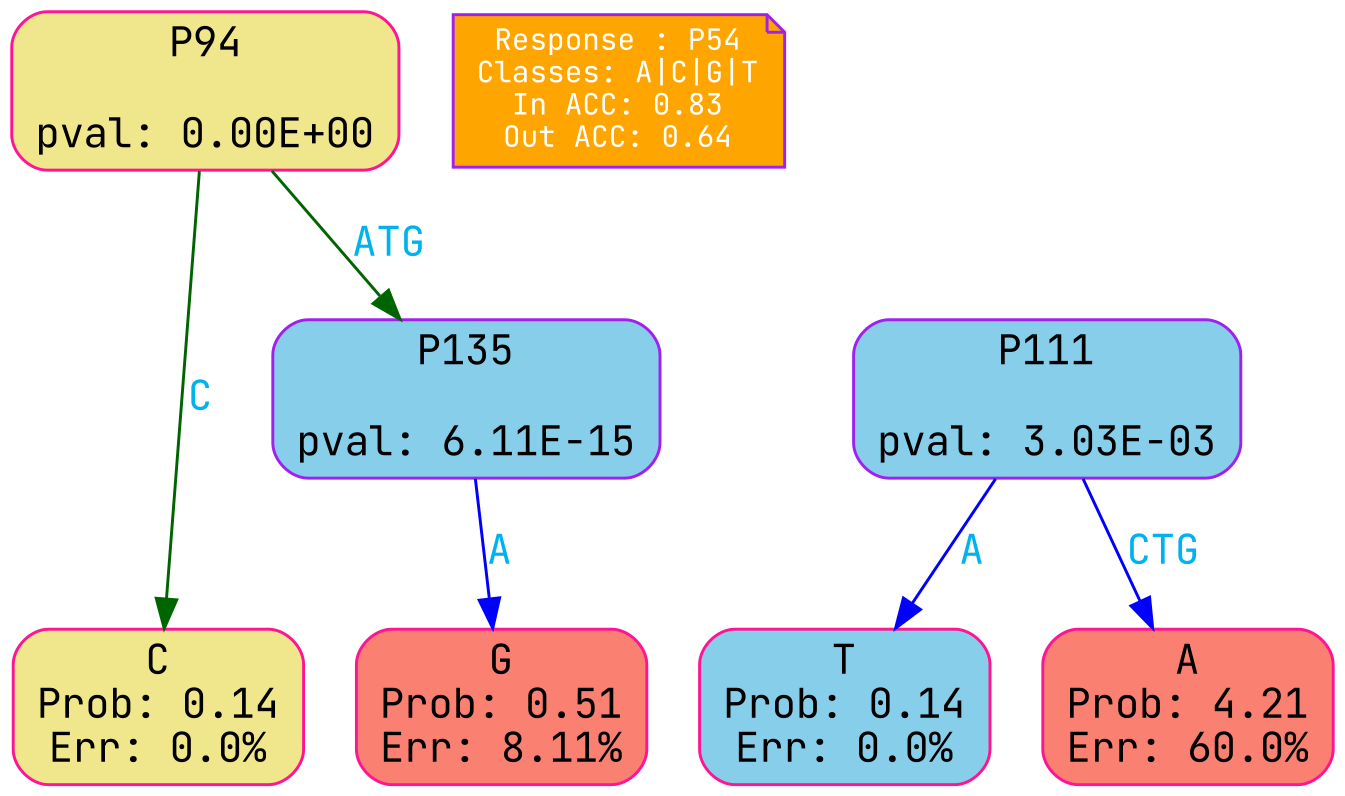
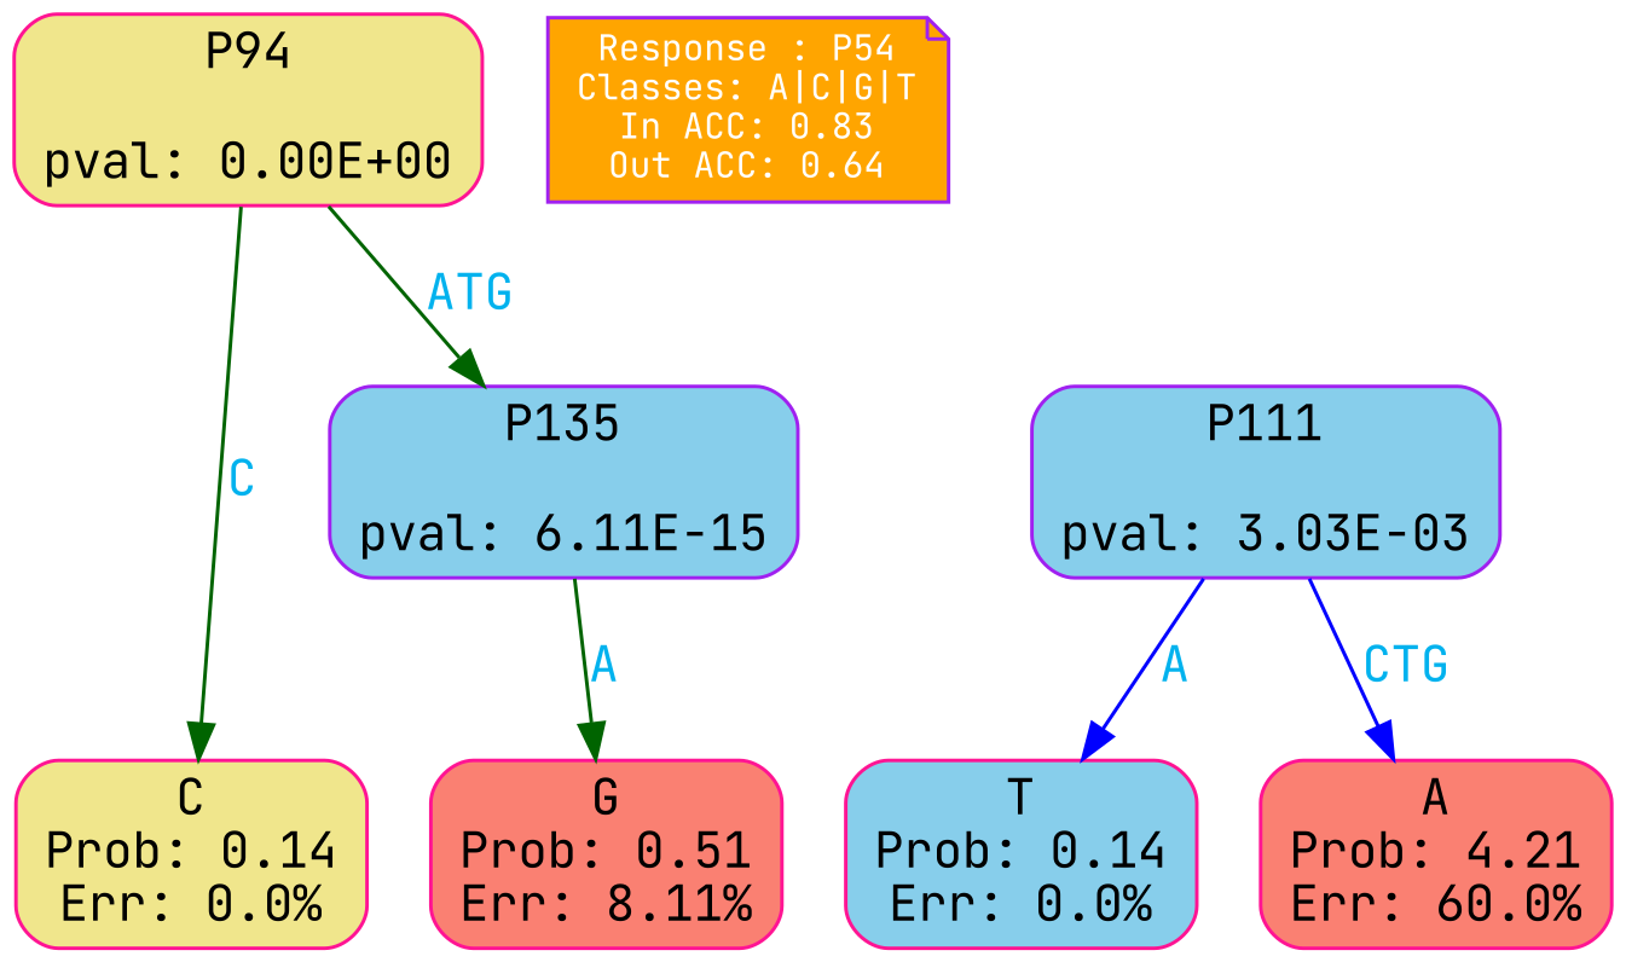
  digraph {
    fontname="JetBrains Mono"
    ranksep=equally
    splines=polylines
    node [color=deeppink fillcolor=skyblue fontname="JetBrains Mono" shape=box style="filled, rounded"]
    edge [color=blue fontcolor=deepskyblue2 fontname="JetBrains Mono"]
    n1 [fillcolor=salmon label="G\nProb: 0.51\nErr: 8.11%"]
    n2 [label="T\nProb: 0.14\nErr: 0.0%"]
    n3 [fillcolor=salmon label="A\nProb: 4.21\nErr: 60.0%"]
    n4 [fillcolor=khaki label="C\nProb: 0.14\nErr: 0.0%"]
    n5 [align=left color=purple fillcolor=orange fontcolor=white fontsize=10 label="Response : P54\nClasses: A|C|G|T\nIn ACC: 0.83\nOut ACC: 0.64\n" shape=note style=filled]
    n6 [fillcolor=khaki label="P94\n\npval: 0.00E+00"]
    n7 [color=purple label="P135\n\npval: 6.11E-15"]
    n8 [color=purple label="P111\n\npval: 3.03E-03"]
    subgraph sub_1 {
      rank=same
      n1
      n2
      n3
      n4
    }
    subgraph sub_2 {
      rank=same
      n5
      n6
    }
    n6 -> n4 [color=darkgreen label=C]
    n6 -> n7 [color=darkgreen label=ATG]
-   n7 -> n1 [label=A]
+   n7 -> n1 [color=darkgreen label=A]
    n8 -> n2 [label=A]
    n8 -> n3 [label=CTG]
  }
